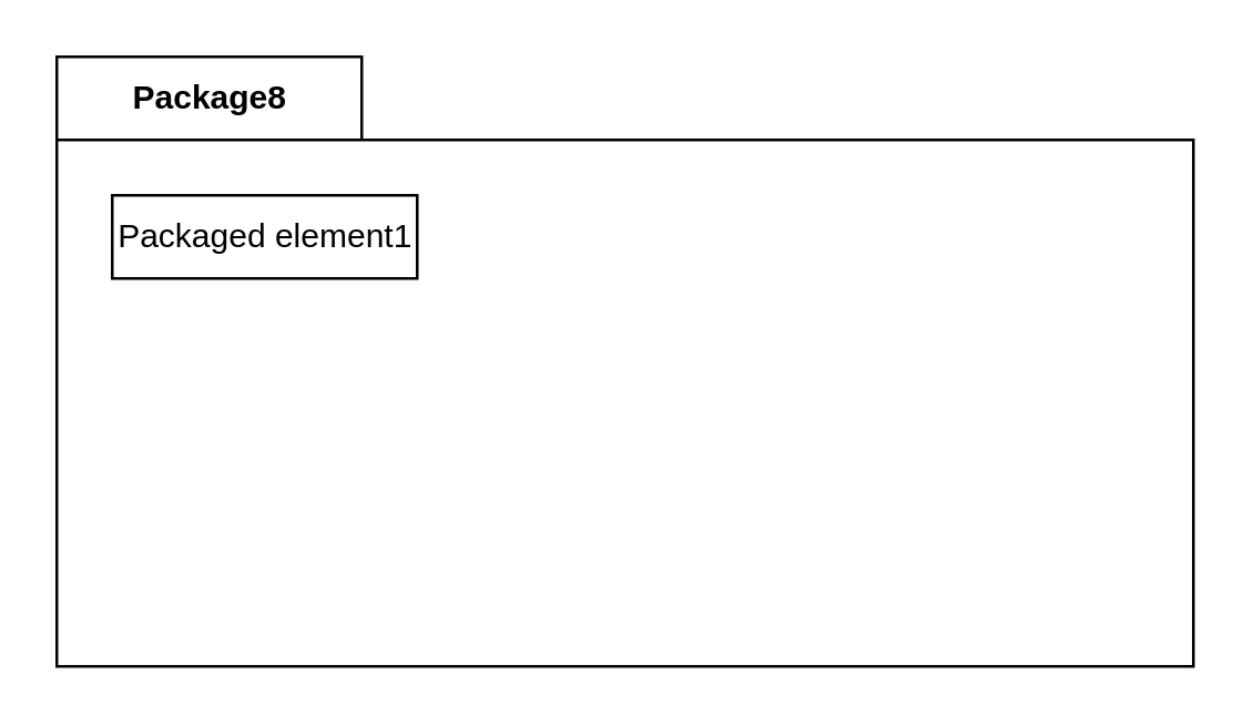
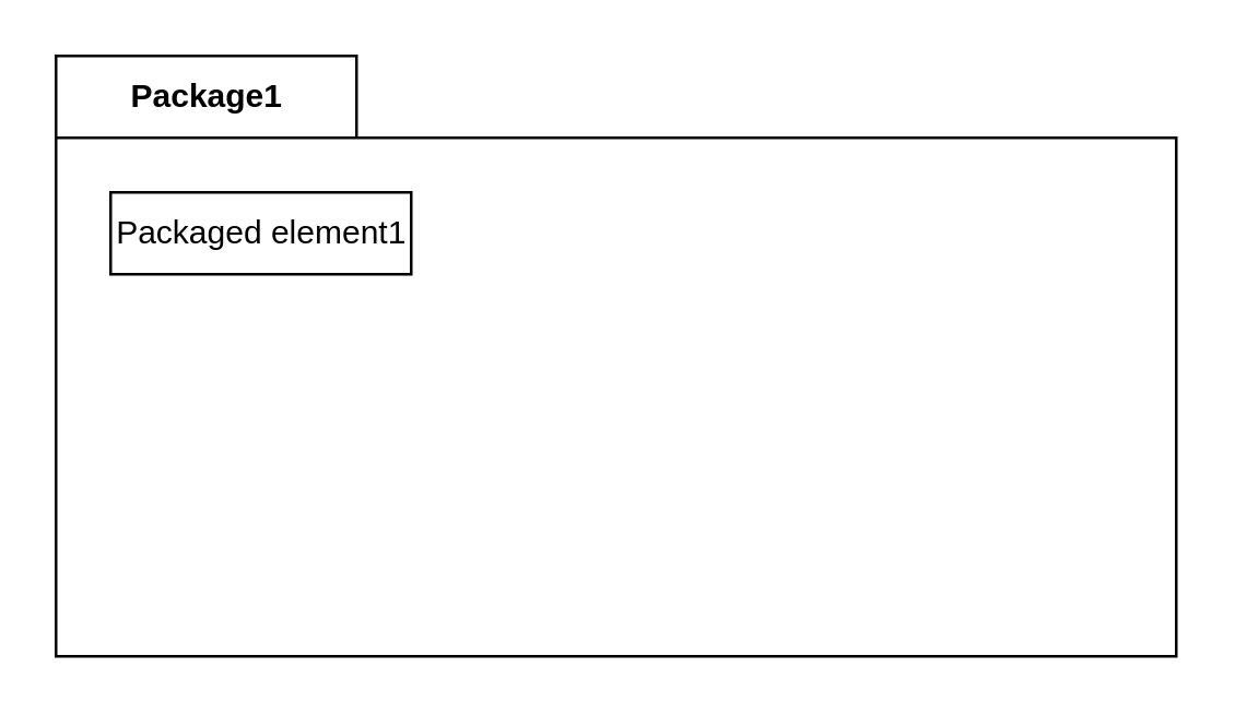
  <mxCell id="0" />
  <mxCell id="1" parent="0" />
- <mxCell id="2" value="Package8" style="shape=folder;fontStyle=1;tabWidth=110;tabHeight=30;tabPosition=left;html=1;boundedLbl=1;labelInHeader=1;" vertex="1" parent="1"><mxGeometry x="20" y="20" width="410" height="220" as="geometry" /></mxCell>
+ <mxCell id="2" value="Package1" style="shape=folder;fontStyle=1;tabWidth=110;tabHeight=30;tabPosition=left;html=1;boundedLbl=1;labelInHeader=1;" vertex="1" parent="1"><mxGeometry x="20" y="20" width="410" height="220" as="geometry" /></mxCell>
  <mxCell id="3" value="Packaged element1" style="html=1;" vertex="1" parent="2"><mxGeometry width="110" height="30" relative="1" as="geometry"><mxPoint x="20" y="50" as="offset" /></mxGeometry></mxCell>
